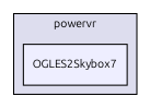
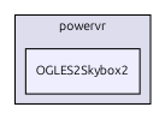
  digraph {
    compound=true
    fontname=Ubuntu
-   n1 [fillcolor="#eeeeff" fontname=Ubuntu fontsize=10 label=OGLES2Skybox7 pencolor=black shape=box style=filled]
+   n1 [fillcolor="#eeeeff" fontname=Ubuntu fontsize=10 label=OGLES2Skybox2 pencolor=black shape=box style=filled]
    subgraph cluster_1 {
      bgcolor="#ddddee"
      fontsize=10
      label=powervr
      pencolor=black
      n1
    }
  }
